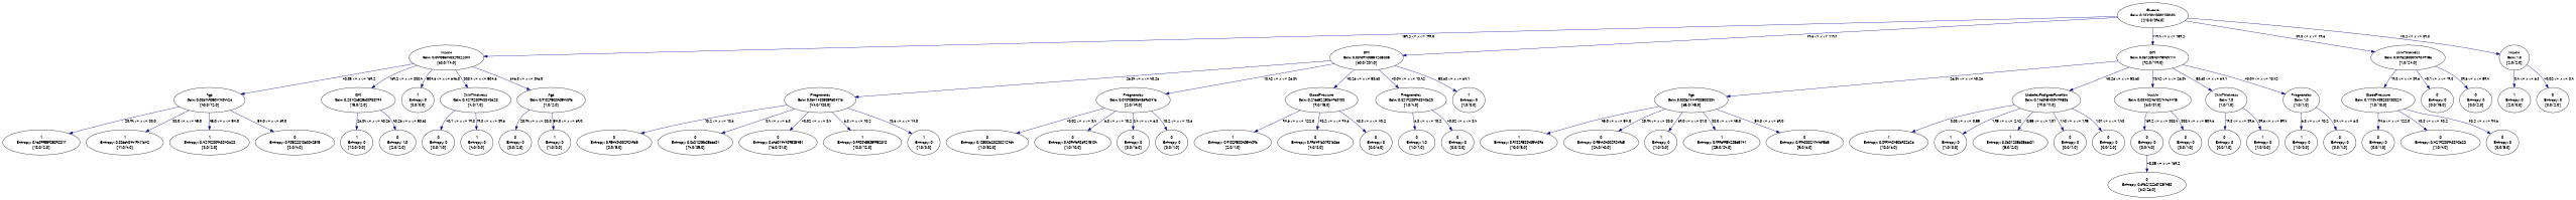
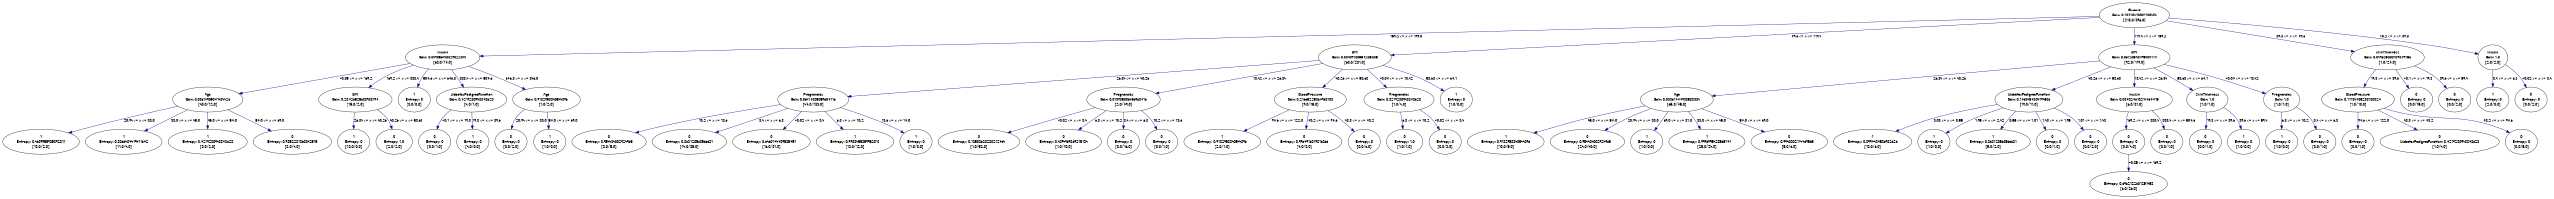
  digraph {
    compound=true
    fontname="Patrick Hand"
    node [fontname="Patrick Hand"]
    edge [color=darkblue fontname="Patrick Hand"]
    n1 [label="Glucose\nGain: 0.13710413001130484\n[218.0/396.0]"]
    n2 [label="Insulin\nGain: 0.049056440329022344\n[63.0/17.0]"]
    n3 [label="BMI\nGain: 0.08409180557235885\n[60.0/231.0]"]
    n4 [label="BMI\nGain: 0.06120540795404117\n[92.0/119.0]"]
    n5 [label="SkinThickness\nGain: 0.049625300109379156\n[1.0/27.0]"]
    n6 [label="Insulin\nGain: 1.0\n[2.0/2.0]"]
    n7 [label="Age\nGain: 0.08614905071484426\n[40.0/12.0]"]
    n8 [label="BMI\nGain: 0.28726525688988197\n[15.0/2.0]"]
    n9 [label="1\nEntropy: 0\n[3.0/0.0]"]
-   n10 [label="SkinThickness\nGain: 0.7219280948873623\n[4.0/1.0]"]
+   n10 [label="DiabetesPedigreeFunction\nGain: 0.7219280948873623\n[4.0/1.0]"]
    n11 [label="Age\nGain: 0.9182958340544896\n[1.0/2.0]"]
    n12 [label="Pregnancies\nGain: 0.06417835359607116\n[47.0/133.0]"]
    n13 [label="Pregnancies\nGain: 0.018985006456963716\n[2.0/79.0]"]
    n14 [label="BloodPressure\nGain: 0.21665225367963103\n[9.0/15.0]"]
    n15 [label="Pregnancies\nGain: 0.3219280948873623\n[1.0/4.0]"]
    n16 [label="1\nEntropy: 0\n[1.0/0.0]"]
    n17 [label="Age\nGain: 0.03361777938588384\n[65.0/75.0]"]
    n18 [label="DiabetesPedigreeFunction\nGain: 0.1768457304194586\n[19.0/11.0]"]
    n19 [label="Insulin\nGain: 0.037327610214767715\n[6.0/31.0]"]
    n20 [label="SkinThickness\nGain: 1.0\n[1.0/1.0]"]
    n21 [label="Pregnancies\nGain: 1.0\n[1.0/1.0]"]
    n22 [label="BloodPressure\nGain: 0.11134785288180327\n[1.0/10.0]"]
    n23 [label="0\nEntropy: 0\n[0.0/15.0]"]
    n24 [label="0\nEntropy: 0\n[0.0/2.0]"]
    n25 [label="1\nEntropy: 0\n[2.0/0.0]"]
    n26 [label="0\nEntropy: 0\n[0.0/2.0]"]
    n27 [label="1\nEntropy: 0.4689955935892811\n[18.0/2.0]"]
    n28 [label="1\nEntropy: 0.8366407419411672\n[11.0/4.0]"]
    n29 [label="1\nEntropy: 0.7219280948873623\n[8.0/2.0]"]
    n30 [label="0\nEntropy: 0.9852281360342515\n[3.0/4.0]"]
    n31 [label="1\nEntropy: 0\n[13.0/0.0]"]
    n32 [label="0\nEntropy: 1.0\n[2.0/2.0]"]
    n33 [label="0\nEntropy: 0\n[0.0/1.0]"]
    n34 [label="1\nEntropy: 0\n[4.0/0.0]"]
    n35 [label="0\nEntropy: 0\n[0.0/2.0]"]
    n36 [label="1\nEntropy: 0\n[1.0/0.0]"]
    n37 [label="0\nEntropy: 0.954434002924965\n[3.0/5.0]"]
    n38 [label="0\nEntropy: 0.863120568566631\n[14.0/35.0]"]
    n39 [label="0\nEntropy: 0.6460174789535751\n[16.0/81.0]"]
    n40 [label="1\nEntropy: 0.9988455359952018\n[13.0/12.0]"]
    n41 [label="1\nEntropy: 0\n[1.0/0.0]"]
    n42 [label="0\nEntropy: 0.13503620280212764\n[1.0/52.0]"]
    n43 [label="0\nEntropy: 0.4394969869215134\n[1.0/10.0]"]
    n44 [label="0\nEntropy: 0\n[0.0/16.0]"]
    n45 [label="0\nEntropy: 0\n[0.0/1.0]"]
    n46 [label="1\nEntropy: 0.9182958340544896\n[2.0/1.0]"]
    n47 [label="0\nEntropy: 0.9967916319816366\n[7.0/8.0]"]
    n48 [label="0\nEntropy: 0\n[0.0/6.0]"]
    n49 [label="0\nEntropy: 1.0\n[1.0/1.0]"]
    n50 [label="0\nEntropy: 0\n[0.0/3.0]"]
    n51 [label="1\nEntropy: 0.9182958340544896\n[10.0/5.0]"]
    n52 [label="0\nEntropy: 0.954434002924965\n[24.0/40.0]"]
    n53 [label="1\nEntropy: 0\n[1.0/0.0]"]
    n54 [label="1\nEntropy: 0.9996995428565171\n[25.0/24.0]"]
    n55 [label="0\nEntropy: 0.9940302114769565\n[5.0/6.0]"]
    n56 [label="1\nEntropy: 0.8997437586982626\n[13.0/6.0]"]
    n57 [label="1\nEntropy: 0\n[1.0/0.0]"]
    n58 [label="1\nEntropy: 0.863120568566631\n[5.0/2.0]"]
    n59 [label="0\nEntropy: 0\n[0.0/1.0]"]
    n60 [label="0\nEntropy: 0\n[0.0/2.0]"]
    n61 [label="0\nEntropy: 0\n[0.0/4.0]"]
    n62 [label="0\nEntropy: 0\n[0.0/1.0]"]
    n63 [label="0\nEntropy: 0\n[0.0/1.0]"]
    n64 [label="1\nEntropy: 0\n[1.0/0.0]"]
    n65 [label="1\nEntropy: 0\n[1.0/0.0]"]
    n66 [label="0\nEntropy: 0\n[0.0/1.0]"]
    n67 [label="0\nEntropy: 0.6962122601251458\n[6.0/26.0]"]
    n68 [label="0\nEntropy: 0\n[0.0/1.0]"]
-   n69 [label="0\nEntropy: 0.7219280948873623\n[1.0/4.0]"]
+   n69 [label="0\nDiabetesPedigreeFunction: 0.7219280948873623\n[1.0/4.0]"]
    n70 [label="0\nEntropy: 0\n[0.0/5.0]"]
    n1 -> n2 [label="159.2 <= x <= 199.0"]
    n1 -> n3 [label="79.6 <= x <= 119.4"]
    n1 -> n4 [label="119.4 <= x <= 159.2"]
    n1 -> n5 [label="39.8 <= x <= 79.6"]
    n1 -> n6 [label="-0.2 <= x <= 39.8"]
    n2 -> n7 [label="-0.85 <= x <= 169.2"]
    n2 -> n8 [label="169.2 <= x <= 338.4"]
    n2 -> n9 [label="507.6 <= x <= 676.8"]
    n2 -> n10 [label="338.4 <= x <= 507.6"]
    n2 -> n11 [label="676.8 <= x <= 846.0"]
    n3 -> n12 [label="26.84 <= x <= 40.26"]
    n3 -> n13 [label="13.42 <= x <= 26.84"]
    n3 -> n14 [label="40.26 <= x <= 53.68"]
    n3 -> n15 [label="-0.07 <= x <= 13.42"]
    n3 -> n16 [label="53.68 <= x <= 67.1"]
    n4 -> n17 [label="26.84 <= x <= 40.26"]
    n4 -> n18 [label="40.26 <= x <= 53.68"]
    n4 -> n19 [label="13.42 <= x <= 26.84"]
    n4 -> n20 [label="53.68 <= x <= 67.1"]
    n4 -> n21 [label="-0.07 <= x <= 13.42"]
    n5 -> n22 [label="19.8 <= x <= 39.6"]
    n5 -> n23 [label="-0.1 <= x <= 19.8"]
    n5 -> n24 [label="39.6 <= x <= 59.4"]
    n6 -> n25 [label="3.4 <= x <= 6.8"]
    n6 -> n26 [label="-0.02 <= x <= 3.4"]
    n7 -> n27 [label="20.94 <= x <= 33.0"]
    n7 -> n28 [label="33.0 <= x <= 45.0"]
    n7 -> n29 [label="45.0 <= x <= 57.0"]
    n7 -> n30 [label="57.0 <= x <= 69.0"]
    n8 -> n31 [label="26.84 <= x <= 40.26"]
    n8 -> n32 [label="40.26 <= x <= 53.68"]
    n10 -> n33 [label="-0.1 <= x <= 19.8"]
    n10 -> n34 [label="19.8 <= x <= 39.6"]
    n11 -> n35 [label="20.94 <= x <= 33.0"]
    n11 -> n36 [label="57.0 <= x <= 69.0"]
    n12 -> n37 [label="10.2 <= x <= 13.6"]
    n12 -> n38 [label="3.4 <= x <= 6.8"]
    n12 -> n39 [label="-0.02 <= x <= 3.4"]
    n12 -> n40 [label="6.8 <= x <= 10.2"]
    n12 -> n41 [label="13.6 <= x <= 17.0"]
    n13 -> n42 [label="-0.02 <= x <= 3.4"]
    n13 -> n43 [label="6.8 <= x <= 10.2"]
    n13 -> n44 [label="3.4 <= x <= 6.8"]
    n13 -> n45 [label="10.2 <= x <= 13.6"]
    n14 -> n46 [label="97.6 <= x <= 122.0"]
    n14 -> n47 [label="73.2 <= x <= 97.6"]
    n14 -> n48 [label="48.8 <= x <= 73.2"]
    n15 -> n49 [label="6.8 <= x <= 10.2"]
    n15 -> n50 [label="-0.02 <= x <= 3.4"]
    n17 -> n51 [label="45.0 <= x <= 57.0"]
    n17 -> n52 [label="20.94 <= x <= 33.0"]
    n17 -> n53 [label="69.0 <= x <= 81.0"]
    n17 -> n54 [label="33.0 <= x <= 45.0"]
    n17 -> n55 [label="57.0 <= x <= 69.0"]
    n18 -> n56 [label="0.08 <= x <= 0.55"]
    n18 -> n57 [label="1.95 <= x <= 2.42"]
    n18 -> n58 [label="0.55 <= x <= 1.01"]
    n18 -> n59 [label="1.48 <= x <= 1.95"]
    n18 -> n60 [label="1.01 <= x <= 1.48"]
    n19 -> n61 [label="169.2 <= x <= 338.4"]
    n19 -> n62 [label="338.4 <= x <= 507.6"]
    n20 -> n63 [label="19.8 <= x <= 39.6"]
    n20 -> n64 [label="39.6 <= x <= 59.4"]
    n21 -> n65 [label="6.8 <= x <= 10.2"]
    n21 -> n66 [label="3.4 <= x <= 6.8"]
    n22 -> n68 [label="97.6 <= x <= 122.0"]
    n22 -> n69 [label="48.8 <= x <= 73.2"]
    n22 -> n70 [label="73.2 <= x <= 97.6"]
    n61 -> n67 [label="-0.85 <= x <= 169.2"]
  }
